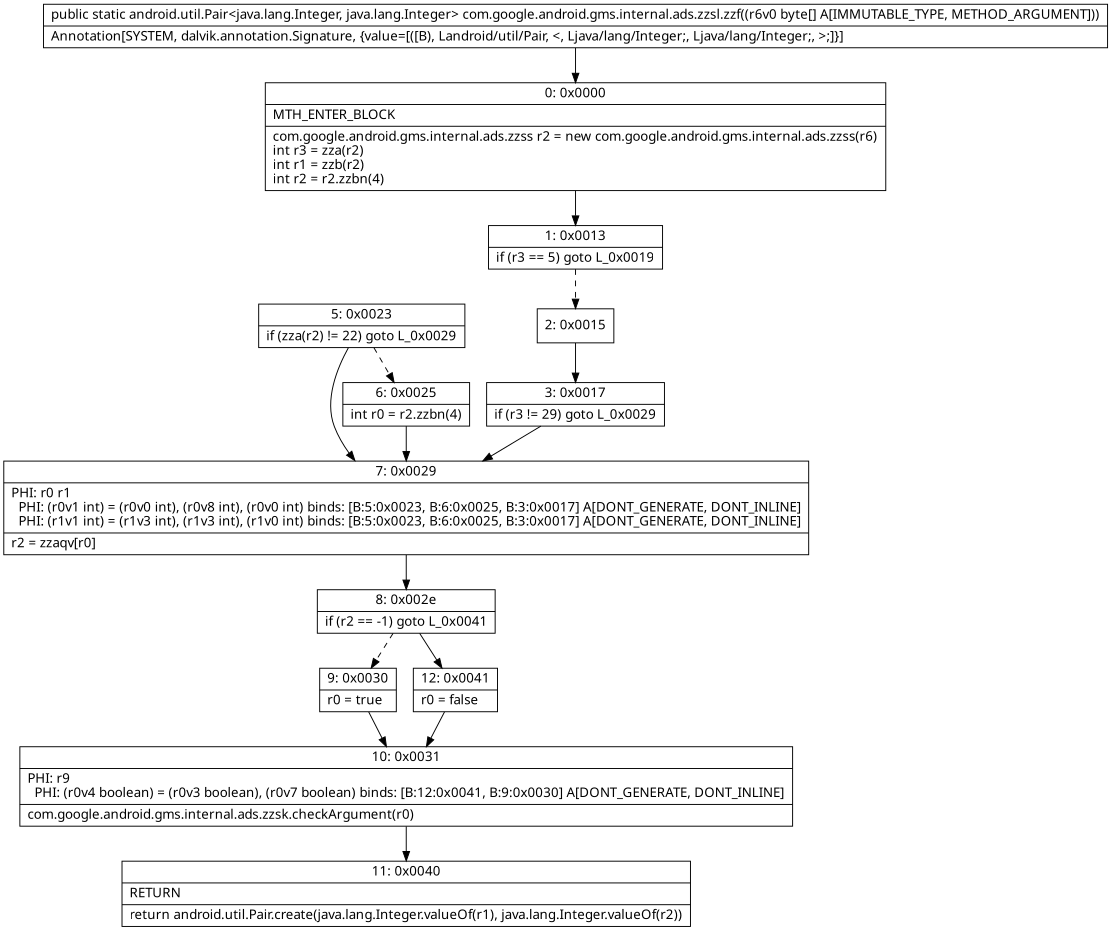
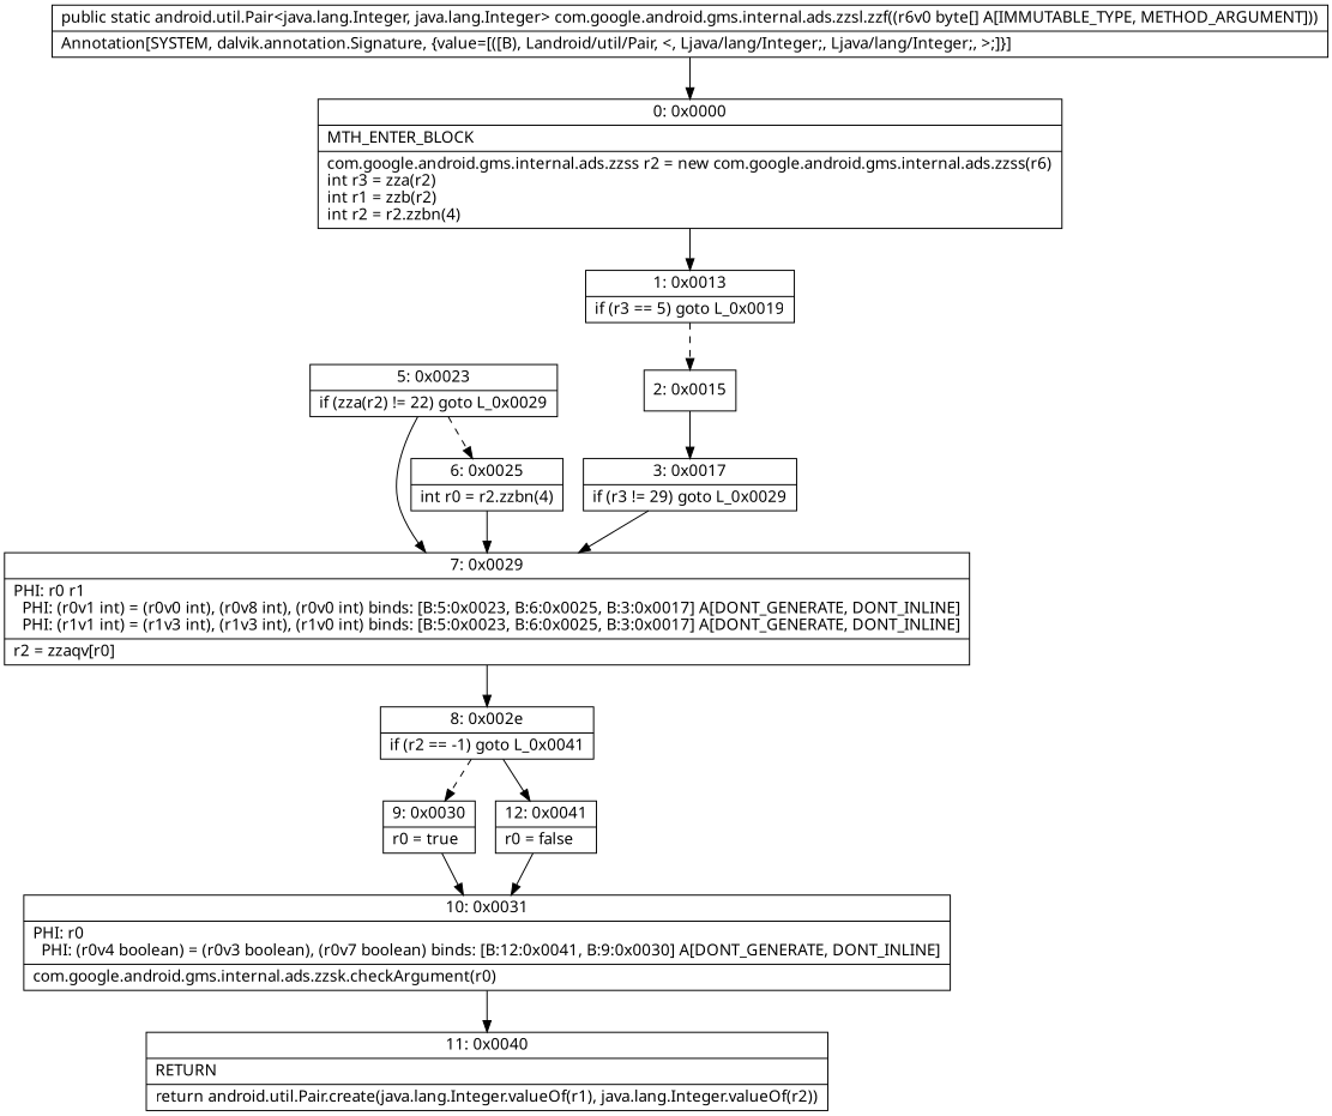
  digraph {
    fontname="Noto Sans"
    node [fontname="Noto Sans" shape=record]
    edge [fontname="Noto Sans"]
    n1 [label="{0\:\ 0x0000|MTH_ENTER_BLOCK\l|com.google.android.gms.internal.ads.zzss r2 = new com.google.android.gms.internal.ads.zzss(r6)\lint r3 = zza(r2)\lint r1 = zzb(r2)\lint r2 = r2.zzbn(4)\l}"]
    n2 [label="{1\:\ 0x0013|if (r3 == 5) goto L_0x0019\l}"]
    n3 [label="{2\:\ 0x0015}"]
    n4 [label="{3\:\ 0x0017|if (r3 != 29) goto L_0x0029\l}"]
    n5 [label="{7\:\ 0x0029|PHI: r0 r1 \l  PHI: (r0v1 int) = (r0v0 int), (r0v8 int), (r0v0 int) binds: [B:5:0x0023, B:6:0x0025, B:3:0x0017] A[DONT_GENERATE, DONT_INLINE]\l  PHI: (r1v1 int) = (r1v3 int), (r1v3 int), (r1v0 int) binds: [B:5:0x0023, B:6:0x0025, B:3:0x0017] A[DONT_GENERATE, DONT_INLINE]\l|r2 = zzaqv[r0]\l}"]
    n6 [label="{8\:\ 0x002e|if (r2 == \-1) goto L_0x0041\l}"]
    n7 [label="{5\:\ 0x0023|if (zza(r2) != 22) goto L_0x0029\l}"]
    n8 [label="{6\:\ 0x0025|int r0 = r2.zzbn(4)\l}"]
    n9 [label="{9\:\ 0x0030|r0 = true\l}"]
    n10 [label="{12\:\ 0x0041|r0 = false\l}"]
-   n11 [label="{10\:\ 0x0031|PHI: r9 \l  PHI: (r0v4 boolean) = (r0v3 boolean), (r0v7 boolean) binds: [B:12:0x0041, B:9:0x0030] A[DONT_GENERATE, DONT_INLINE]\l|com.google.android.gms.internal.ads.zzsk.checkArgument(r0)\l}"]
+   n11 [label="{10\:\ 0x0031|PHI: r0 \l  PHI: (r0v4 boolean) = (r0v3 boolean), (r0v7 boolean) binds: [B:12:0x0041, B:9:0x0030] A[DONT_GENERATE, DONT_INLINE]\l|com.google.android.gms.internal.ads.zzsk.checkArgument(r0)\l}"]
    n12 [label="{11\:\ 0x0040|RETURN\l|return android.util.Pair.create(java.lang.Integer.valueOf(r1), java.lang.Integer.valueOf(r2))\l}"]
    n13 [label="{public static android.util.Pair\<java.lang.Integer, java.lang.Integer\> com.google.android.gms.internal.ads.zzsl.zzf((r6v0 byte[] A[IMMUTABLE_TYPE, METHOD_ARGUMENT]))  | Annotation[SYSTEM, dalvik.annotation.Signature, \{value=[([B), Landroid\/util\/Pair, \<, Ljava\/lang\/Integer;, Ljava\/lang\/Integer;, \>;]\}]\l}"]
    n1 -> n2
    n2 -> n3 [style=dashed]
    n3 -> n4
    n4 -> n5
    n5 -> n6
    n6 -> n9 [style=dashed]
    n6 -> n10
    n7 -> n5
    n7 -> n8 [style=dashed]
    n8 -> n5
    n9 -> n11
    n10 -> n11
    n11 -> n12
    n13 -> n1
  }
